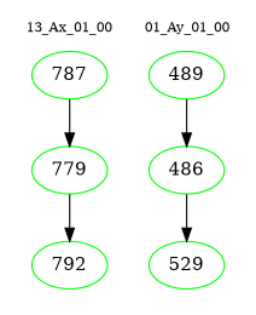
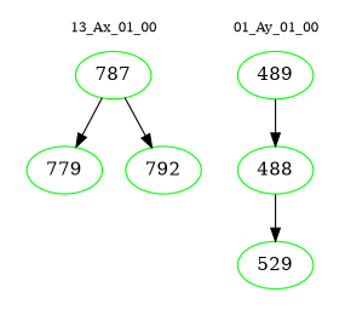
  digraph {
    node [color=green]
    edge [color=black]
    n1 [label=779]
    n2 [label=792]
    n3 [label=787]
-   n4 [label=486]
+   n4 [label=488]
    n5 [label=529]
    n6 [label=489]
    subgraph cluster_1 {
      color=white
      fontsize=10
      label="13_Ax_01_00"
      n1
      n2
      n3
    }
    subgraph cluster_2 {
      color=white
      fontsize=10
      label="01_Ay_01_00"
      n4
      n5
      n6
    }
-   n1 -> n2
+   n3 -> n2
    n3 -> n1
    n4 -> n5
    n6 -> n4
  }
